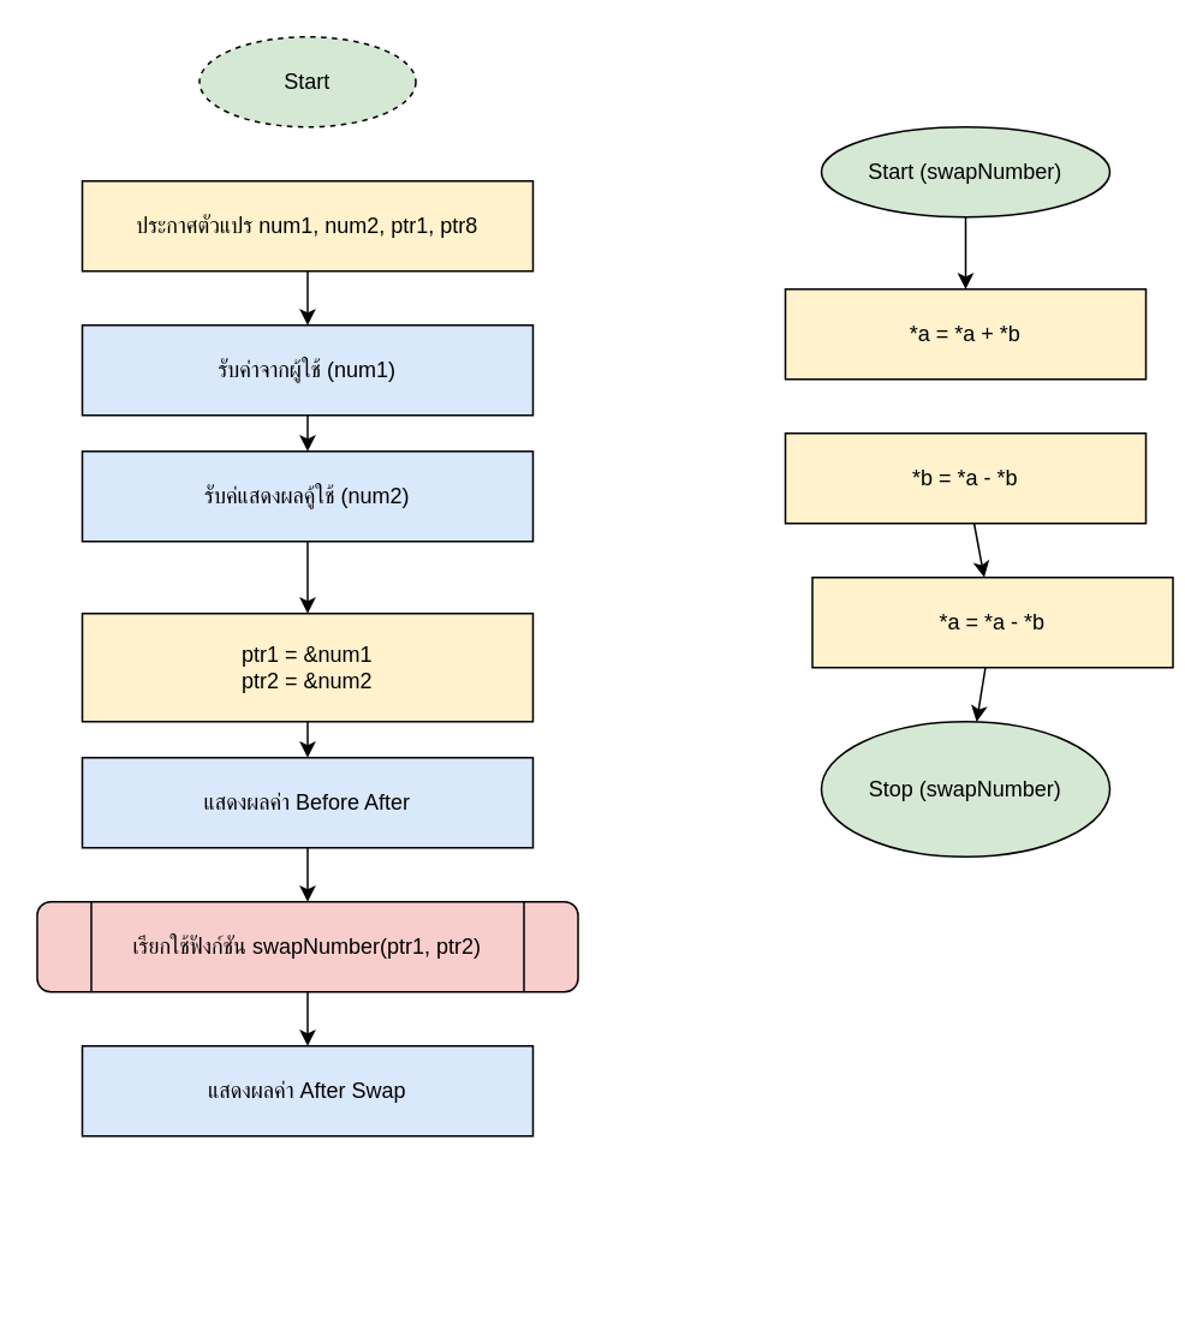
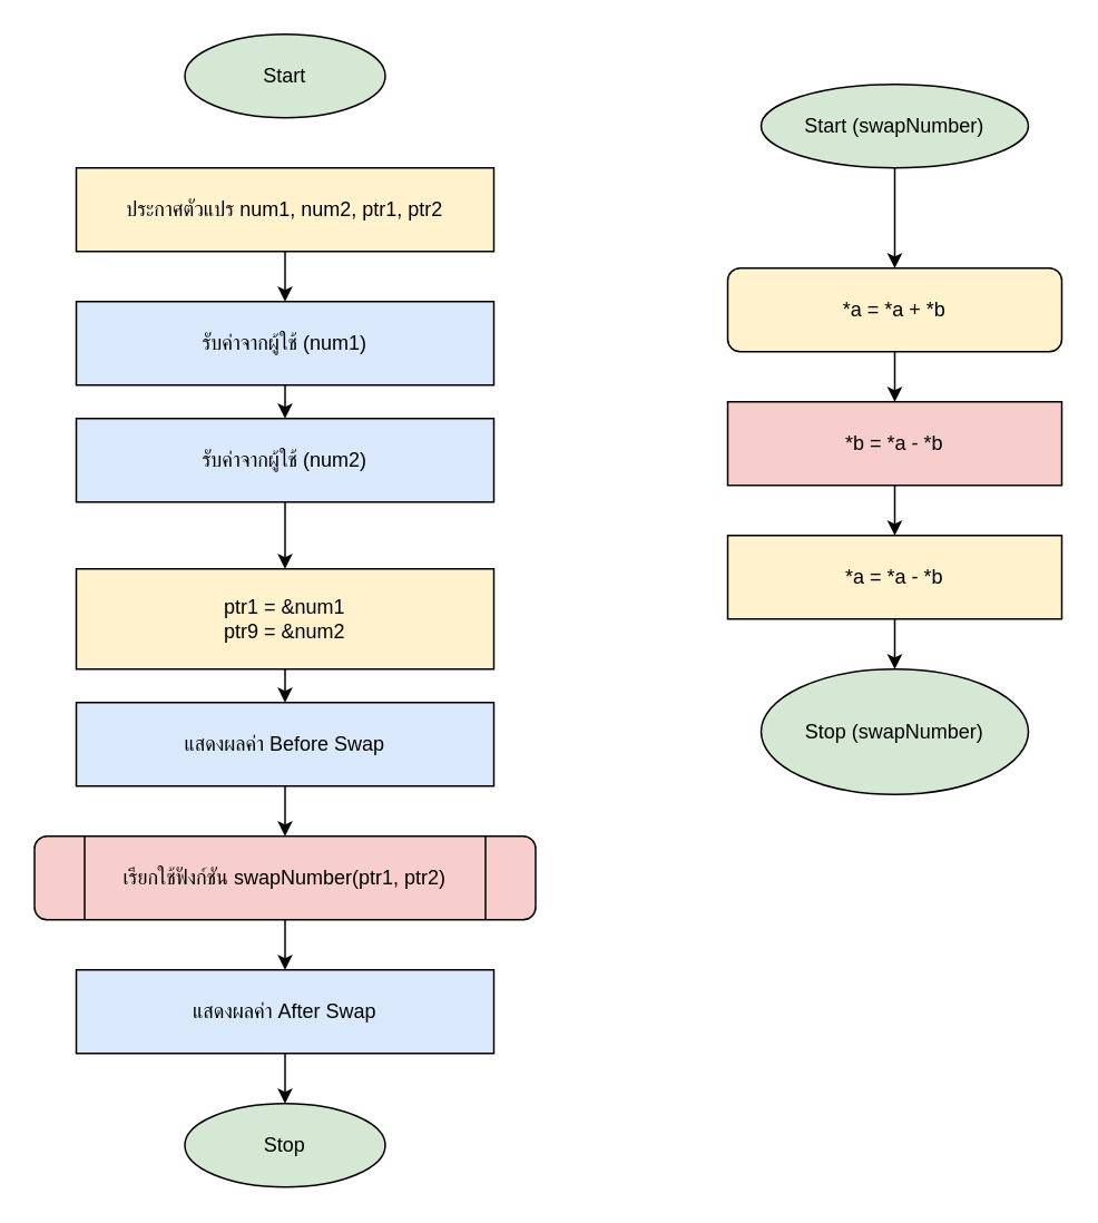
  <mxCell id="0" />
  <mxCell id="1" parent="0" />
- <mxCell id="2" value="Start" style="ellipse;whiteSpace=wrap;html=1;fillColor=#d5e8d4;dashed=1;" parent="1" vertex="1"><mxGeometry x="110" y="20" width="120" height="50" as="geometry" /></mxCell>
- <mxCell id="3" value="ประกาศตัวแปร num1, num2, ptr1, ptr8" style="rounded=0;whiteSpace=wrap;html=1;fillColor=#fff2cc;" parent="1" vertex="1"><mxGeometry x="45" y="100" width="250" height="50" as="geometry" /></mxCell>
+ <mxCell id="2" value="Start" style="ellipse;whiteSpace=wrap;html=1;fillColor=#d5e8d4;" parent="1" vertex="1"><mxGeometry x="110" y="20" width="120" height="50" as="geometry" /></mxCell>
+ <mxCell id="3" value="ประกาศตัวแปร num1, num2, ptr1, ptr2" style="rounded=0;whiteSpace=wrap;html=1;fillColor=#fff2cc;" parent="1" vertex="1"><mxGeometry x="45" y="100" width="250" height="50" as="geometry" /></mxCell>
  <mxCell id="4" value="รับค่าจากผู้ใช้ (num1)" style="parallelogram;whiteSpace=wrap;html=1;fillColor=#dae8fc;" parent="1" vertex="1"><mxGeometry x="45" y="180" width="250" height="50" as="geometry" /></mxCell>
- <mxCell id="5" value="รับค่แสดงผลคู้ใช้ (num2)" style="parallelogram;whiteSpace=wrap;html=1;fillColor=#dae8fc;" parent="1" vertex="1"><mxGeometry x="45" y="250" width="250" height="50" as="geometry" /></mxCell>
- <mxCell id="6" value="ptr1 = &amp;num1&#10;ptr2 = &amp;num2" style="rounded=0;whiteSpace=wrap;html=1;fillColor=#fff2cc;" parent="1" vertex="1"><mxGeometry x="45" y="340" width="250" height="60" as="geometry" /></mxCell>
- <mxCell id="7" value="แสดงผลค่า Before After" style="parallelogram;whiteSpace=wrap;html=1;fillColor=#dae8fc;" parent="1" vertex="1"><mxGeometry x="45" y="420" width="250" height="50" as="geometry" /></mxCell>
+ <mxCell id="5" value="รับค่าจากผู้ใช้ (num2)" style="parallelogram;whiteSpace=wrap;html=1;fillColor=#dae8fc;" parent="1" vertex="1"><mxGeometry x="45" y="250" width="250" height="50" as="geometry" /></mxCell>
+ <mxCell id="6" value="ptr1 = &amp;num1&#10;ptr9 = &amp;num2" style="rounded=0;whiteSpace=wrap;html=1;fillColor=#fff2cc;" parent="1" vertex="1"><mxGeometry x="45" y="340" width="250" height="60" as="geometry" /></mxCell>
+ <mxCell id="7" value="แสดงผลค่า Before Swap" style="parallelogram;whiteSpace=wrap;html=1;fillColor=#dae8fc;" parent="1" vertex="1"><mxGeometry x="45" y="420" width="250" height="50" as="geometry" /></mxCell>
  <mxCell id="8" value="เรียกใช้ฟังก์ชัน swapNumber(ptr1, ptr2)" style="shape=process;rounded=1;whiteSpace=wrap;html=1;fillColor=#f8cecc;" parent="1" vertex="1"><mxGeometry x="20" y="500" width="300" height="50" as="geometry" /></mxCell>
  <mxCell id="9" value="แสดงผลค่า After Swap" style="parallelogram;whiteSpace=wrap;html=1;fillColor=#dae8fc;" parent="1" vertex="1"><mxGeometry x="45" y="580" width="250" height="50" as="geometry" /></mxCell>
+ <mxCell id="10" value="Stop" style="ellipse;whiteSpace=wrap;html=1;fillColor=#d5e8d4;" parent="1" vertex="1"><mxGeometry x="110" y="660" width="120" height="50" as="geometry" /></mxCell>
  <mxCell id="11" parent="1" source="3" target="4" edge="1"><mxGeometry relative="1" as="geometry" /></mxCell>
  <mxCell id="12" parent="1" source="4" target="5" edge="1"><mxGeometry relative="1" as="geometry" /></mxCell>
  <mxCell id="13" parent="1" source="5" target="6" edge="1"><mxGeometry relative="1" as="geometry" /></mxCell>
  <mxCell id="14" parent="1" source="6" target="7" edge="1"><mxGeometry relative="1" as="geometry" /></mxCell>
  <mxCell id="15" parent="1" source="7" target="8" edge="1"><mxGeometry relative="1" as="geometry" /></mxCell>
  <mxCell id="16" parent="1" source="8" target="9" edge="1"><mxGeometry relative="1" as="geometry" /></mxCell>
- <mxCell id="18" value="Start (swapNumber)" style="ellipse;whiteSpace=wrap;html=1;fillColor=#d5e8d4;" parent="1" vertex="1"><mxGeometry x="455" y="70" width="160" height="50" as="geometry" /></mxCell>
- <mxCell id="19" value="*a = *a + *b" style="rounded=0;whiteSpace=wrap;html=1;fillColor=#fff2cc;" parent="1" vertex="1"><mxGeometry x="435" y="160" width="200" height="50" as="geometry" /></mxCell>
- <mxCell id="20" value="*b = *a - *b" style="rounded=0;whiteSpace=wrap;html=1;fillColor=#fff2cc;" parent="1" vertex="1"><mxGeometry x="435" y="240" width="200" height="50" as="geometry" /></mxCell>
- <mxCell id="21" value="*a = *a - *b" style="rounded=0;whiteSpace=wrap;html=1;fillColor=#fff2cc;" parent="1" vertex="1"><mxGeometry x="450" y="320" width="200" height="50" as="geometry" /></mxCell>
+ <mxCell id="17" parent="1" source="9" target="10" edge="1"><mxGeometry relative="1" as="geometry" /></mxCell>
+ <mxCell id="18" value="Start (swapNumber)" style="ellipse;whiteSpace=wrap;html=1;fillColor=#d5e8d4;" parent="1" vertex="1"><mxGeometry x="455" y="50" width="160" height="50" as="geometry" /></mxCell>
+ <mxCell id="19" value="*a = *a + *b" style="whiteSpace=wrap;html=1;fillColor=#fff2cc;rounded=1;" parent="1" vertex="1"><mxGeometry x="435" y="160" width="200" height="50" as="geometry" /></mxCell>
+ <mxCell id="20" value="*b = *a - *b" style="rounded=0;whiteSpace=wrap;html=1;fillColor=#f8cecc;" parent="1" vertex="1"><mxGeometry x="435" y="240" width="200" height="50" as="geometry" /></mxCell>
+ <mxCell id="21" value="*a = *a - *b" style="rounded=0;whiteSpace=wrap;html=1;fillColor=#fff2cc;" parent="1" vertex="1"><mxGeometry x="435" y="320" width="200" height="50" as="geometry" /></mxCell>
  <mxCell id="22" value="Stop (swapNumber)" style="ellipse;whiteSpace=wrap;html=1;fillColor=#d5e8d4;" parent="1" vertex="1"><mxGeometry x="455" y="400" width="160" height="75" as="geometry" /></mxCell>
  <mxCell id="23" parent="1" source="18" target="19" edge="1"><mxGeometry relative="1" as="geometry" /></mxCell>
+ <mxCell id="24" parent="1" source="19" target="20" edge="1"><mxGeometry relative="1" as="geometry" /></mxCell>
  <mxCell id="25" parent="1" source="20" target="21" edge="1"><mxGeometry relative="1" as="geometry" /></mxCell>
  <mxCell id="26" parent="1" source="21" target="22" edge="1"><mxGeometry relative="1" as="geometry" /></mxCell>
